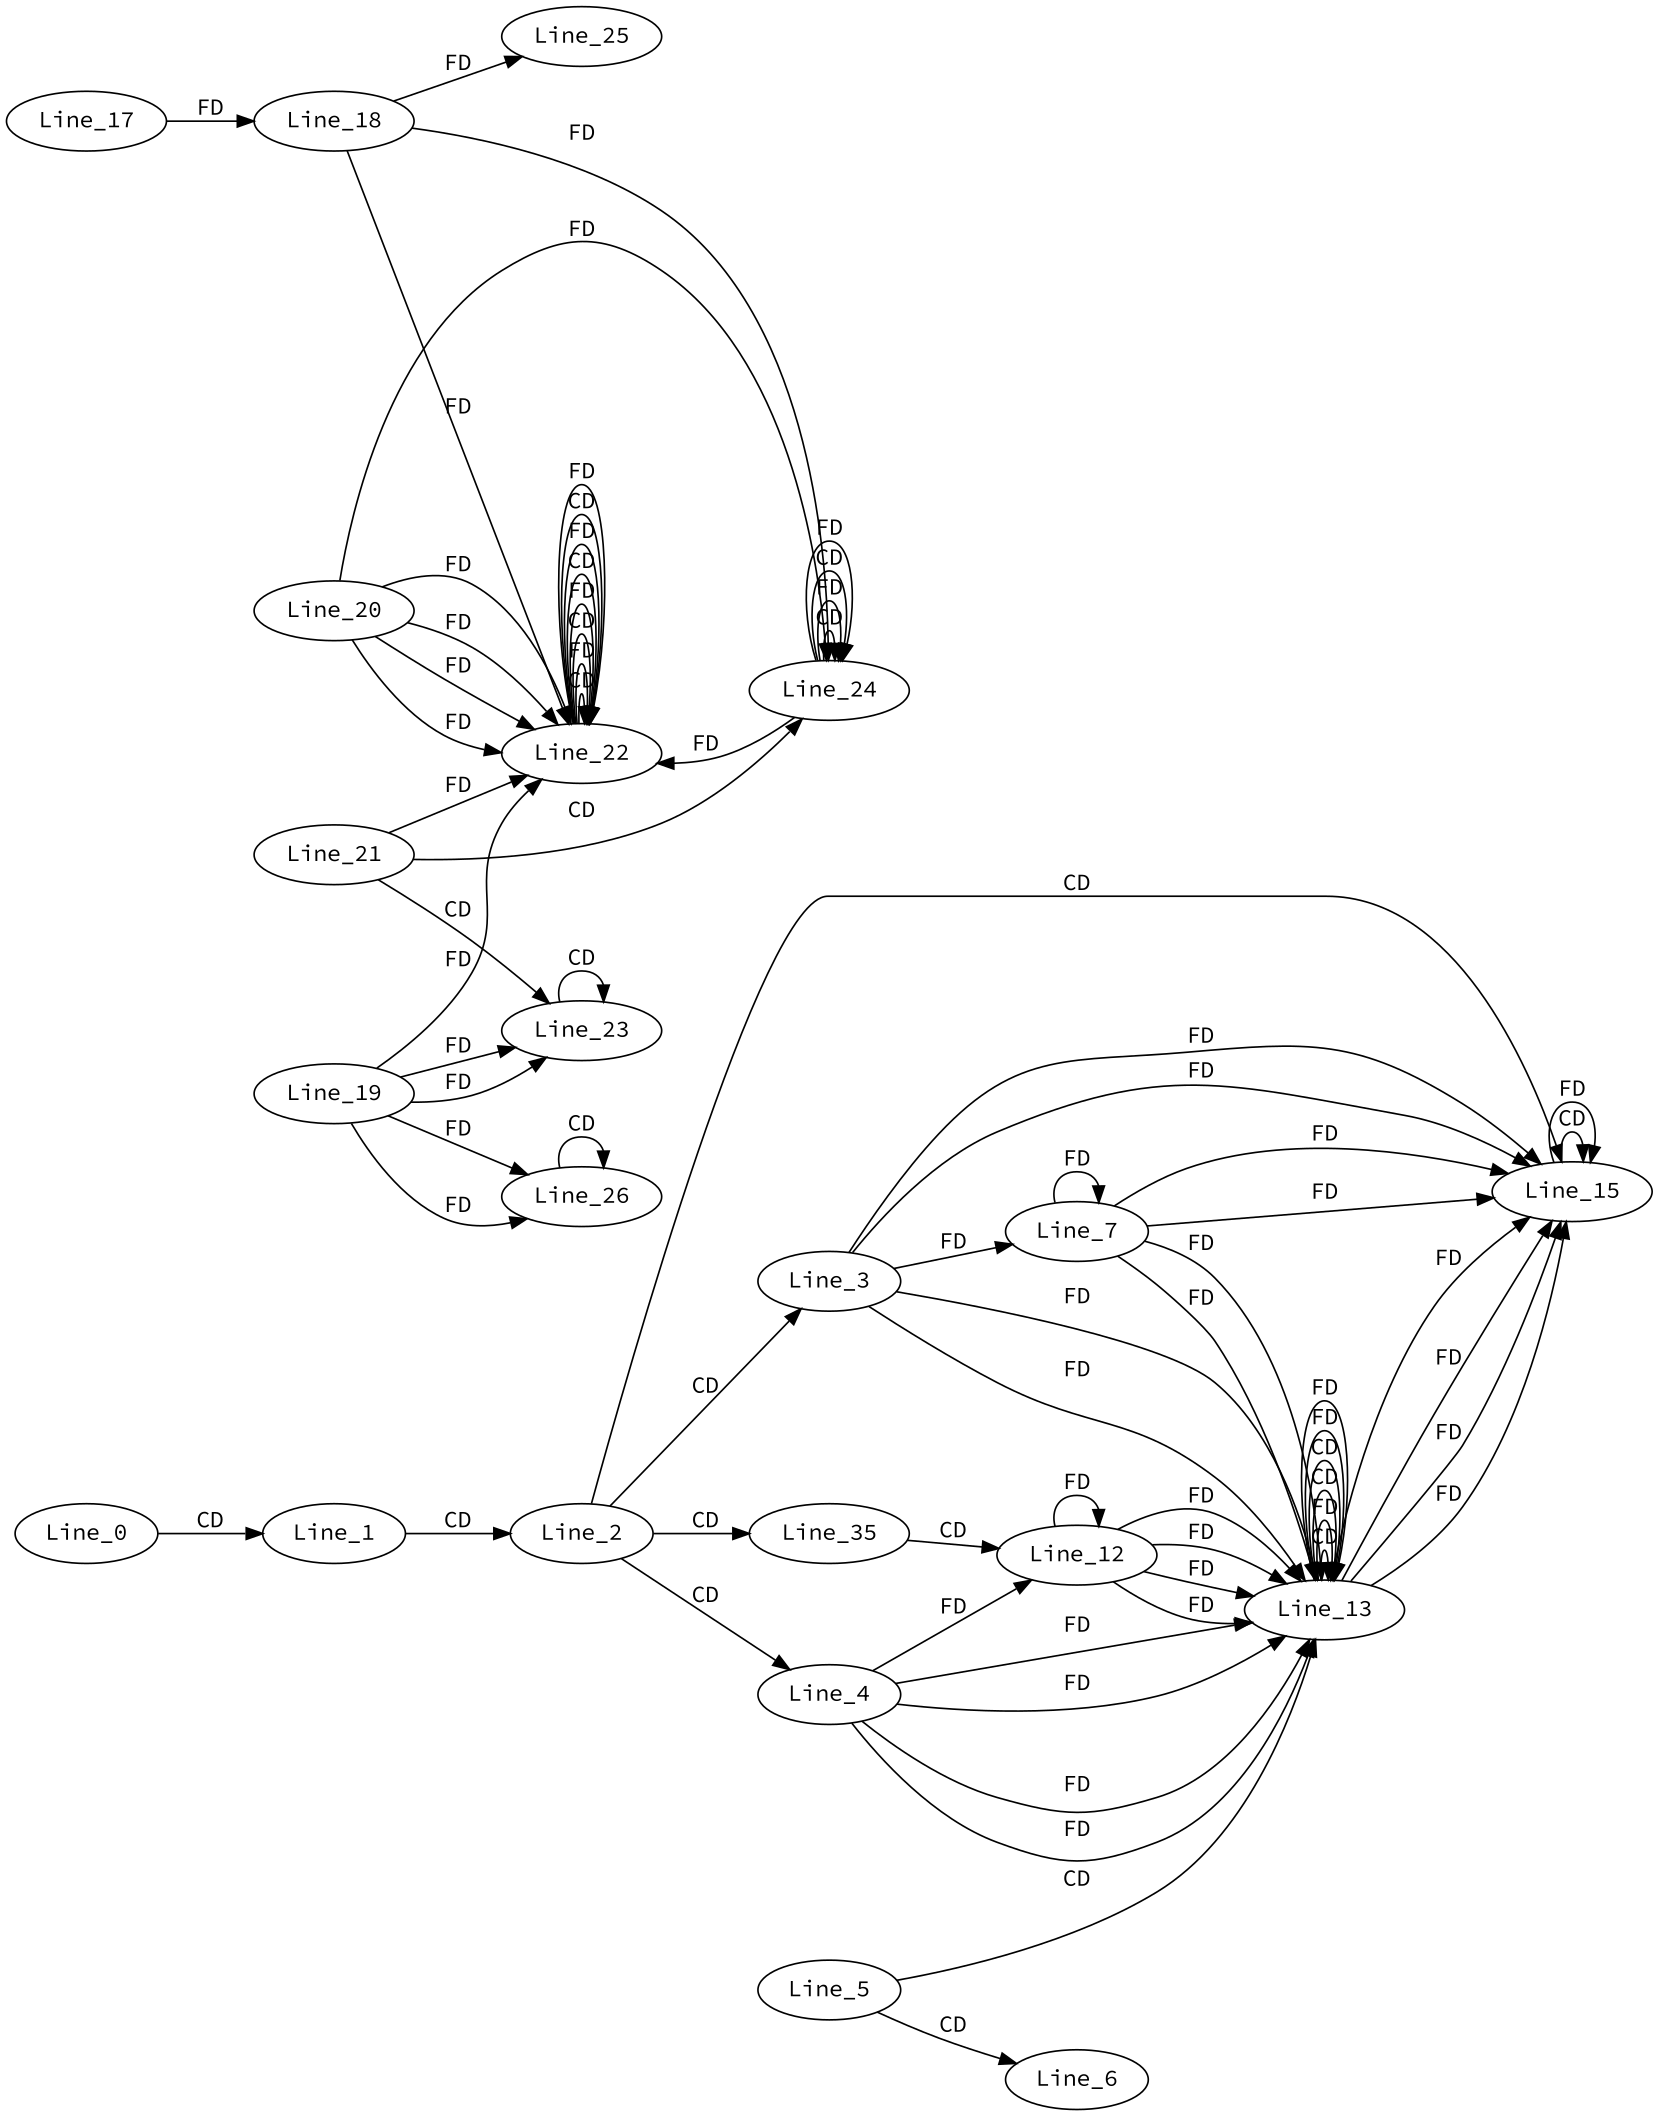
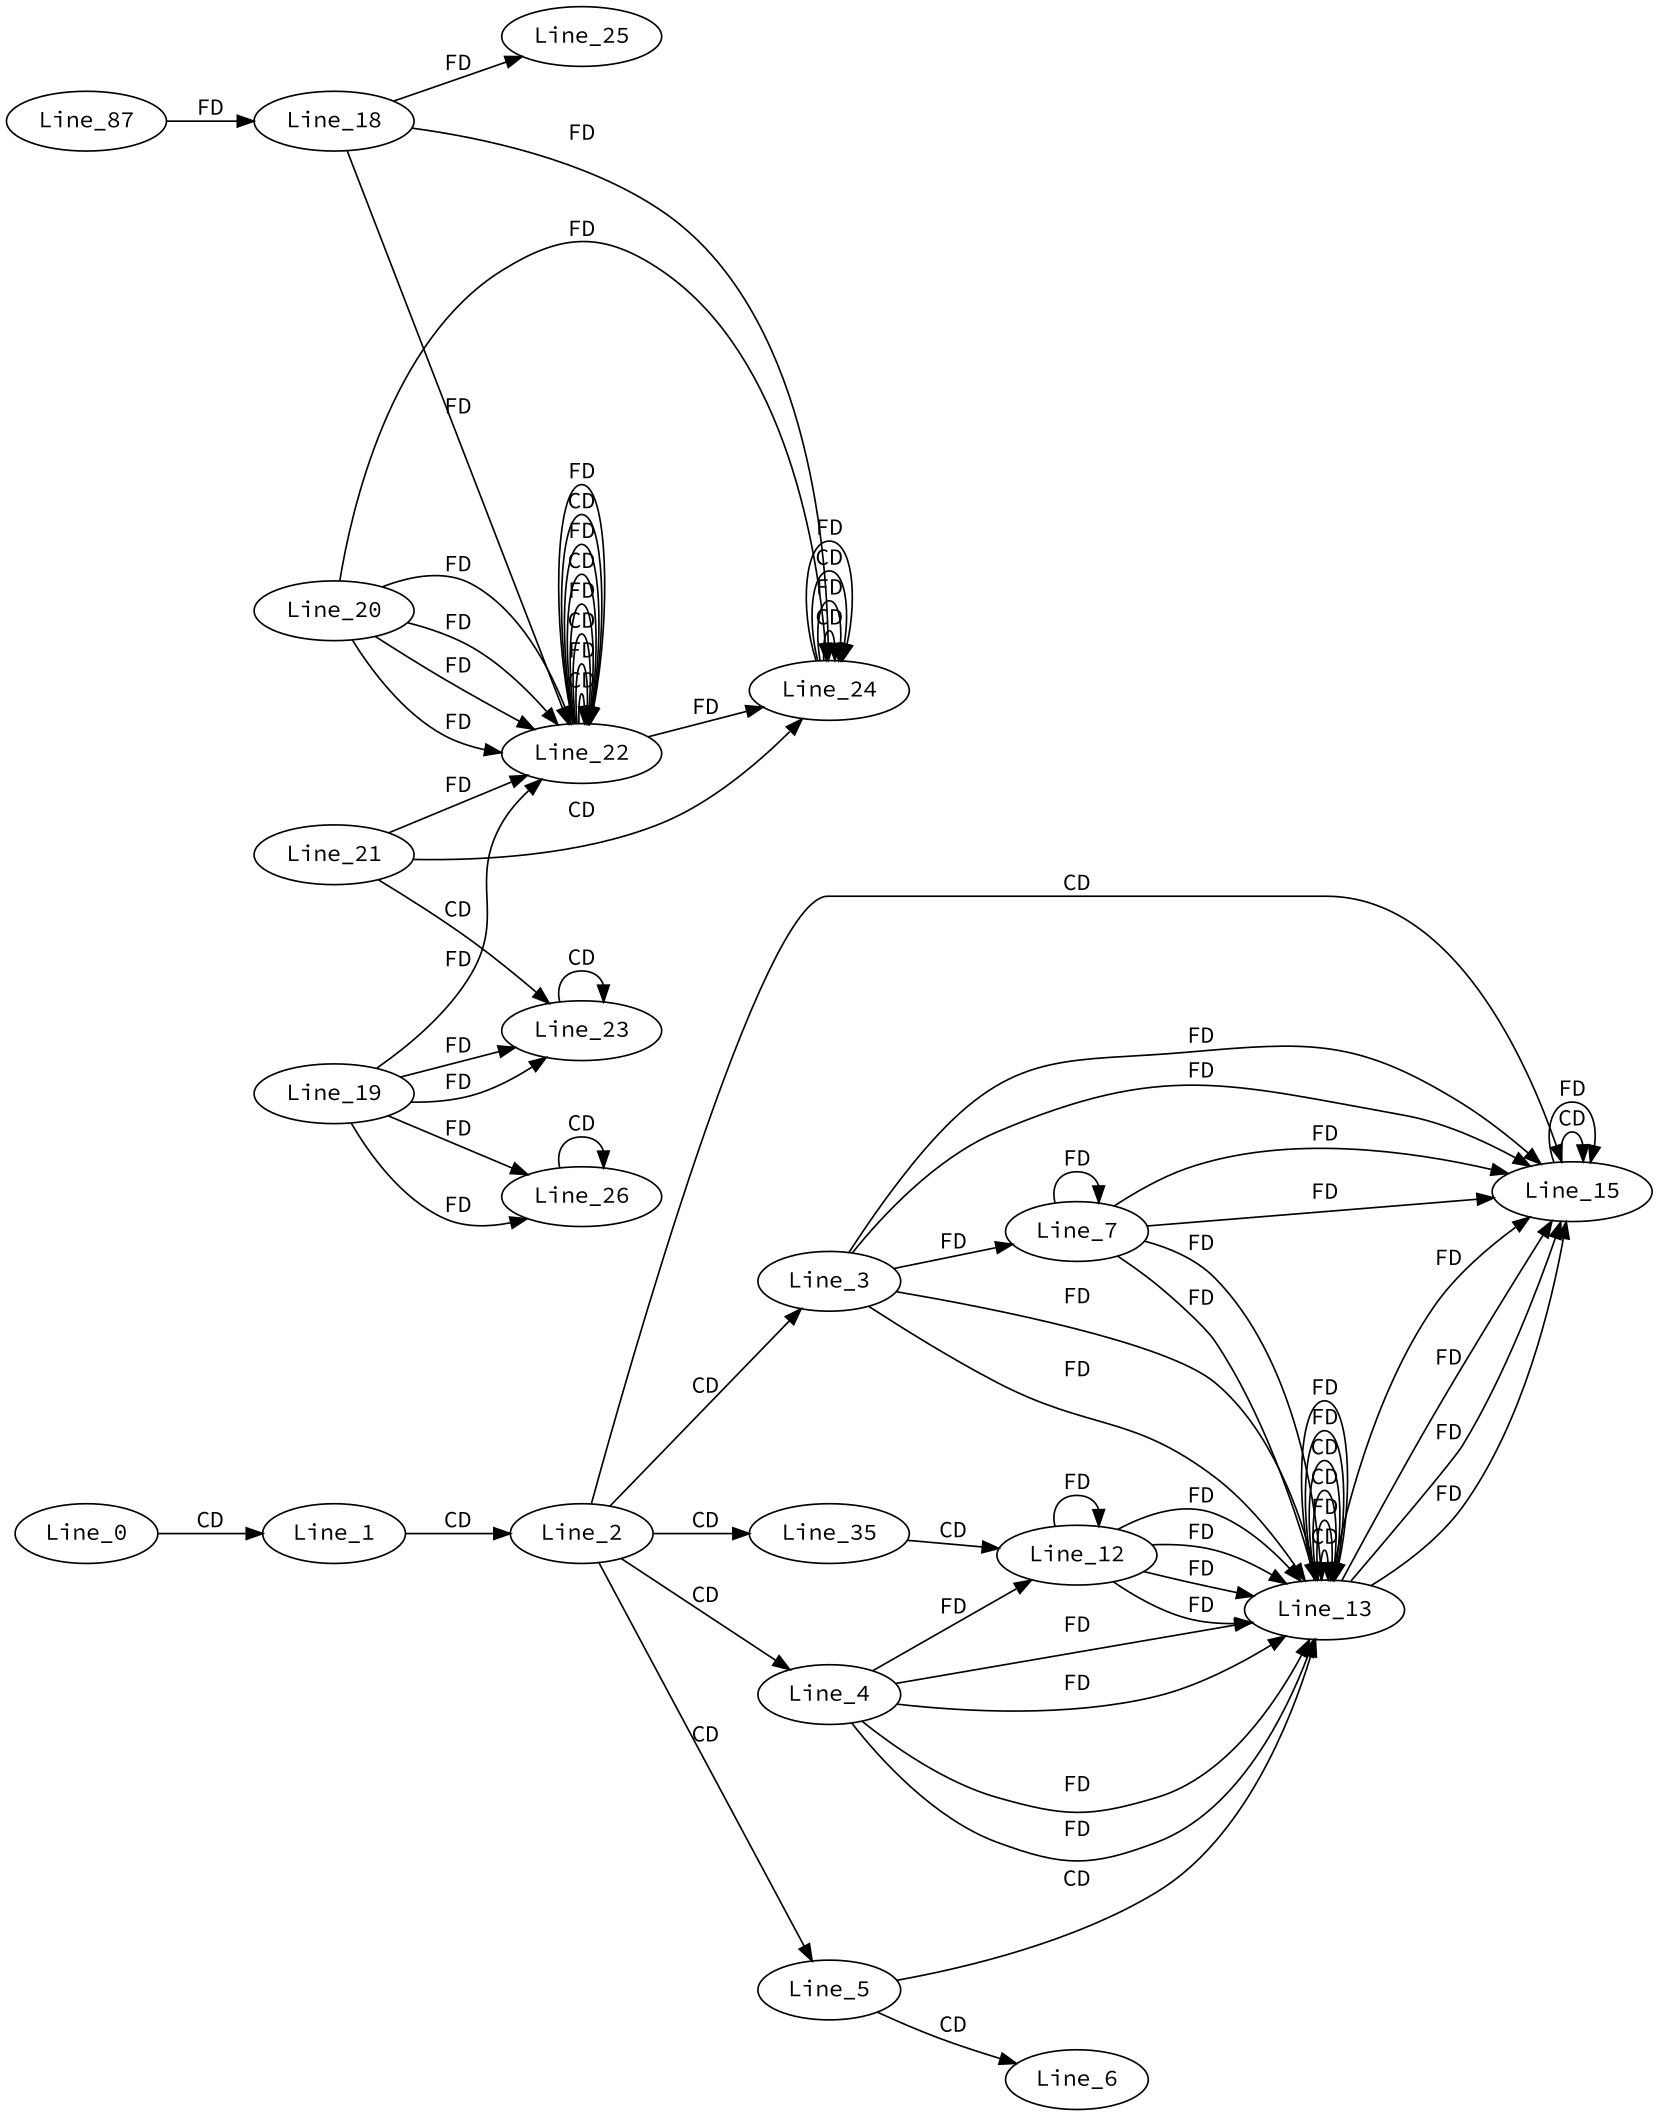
  digraph {
    fontname="Source Code Pro"
    rankdir=LR
    node [fontname="Source Code Pro"]
    edge [fontname="Source Code Pro"]
    Line_0
    Line_1
    Line_2
    Line_3
    Line_4
    Line_5
    Line_15
    Line_35
    Line_7
    Line_13
    Line_12
    Line_6
-   Line_17
+   Line_17 [label=Line_87]
    Line_18
    Line_22
    Line_24
    Line_25
    Line_21
    Line_23
    Line_20
    Line_19
    Line_26
    Line_0 -> Line_1 [label=CD]
    Line_1 -> Line_2 [label=CD]
    Line_2 -> Line_3 [label=CD]
    Line_2 -> Line_4 [label=CD]
+   Line_2 -> Line_5 [label=CD]
    Line_2 -> Line_15 [label=CD]
    Line_2 -> Line_35 [label=CD]
    Line_3 -> Line_15 [label=FD]
    Line_3 -> Line_15 [label=FD]
    Line_3 -> Line_7 [label=FD]
    Line_3 -> Line_13 [label=FD]
    Line_3 -> Line_13 [label=FD]
    Line_4 -> Line_13 [label=FD]
    Line_4 -> Line_13 [label=FD]
    Line_4 -> Line_13 [label=FD]
    Line_4 -> Line_13 [label=FD]
    Line_4 -> Line_12 [label=FD]
    Line_5 -> Line_13 [label=CD]
    Line_5 -> Line_6 [label=CD]
    Line_15 -> Line_15 [label=CD]
    Line_15 -> Line_15 [label=FD]
    Line_35 -> Line_12 [label=CD]
    Line_7 -> Line_15 [label=FD]
    Line_7 -> Line_15 [label=FD]
    Line_7 -> Line_7 [label=FD]
    Line_7 -> Line_13 [label=FD]
    Line_7 -> Line_13 [label=FD]
    Line_13 -> Line_15 [label=FD]
    Line_13 -> Line_15 [label=FD]
    Line_13 -> Line_15 [label=FD]
    Line_13 -> Line_15 [label=FD]
    Line_13 -> Line_13 [label=CD]
    Line_13 -> Line_13 [label=FD]
    Line_13 -> Line_13 [label=CD]
    Line_13 -> Line_13 [label=CD]
    Line_13 -> Line_13 [label=FD]
    Line_13 -> Line_13 [label=FD]
    Line_12 -> Line_13 [label=FD]
    Line_12 -> Line_13 [label=FD]
    Line_12 -> Line_13 [label=FD]
    Line_12 -> Line_13 [label=FD]
    Line_12 -> Line_12 [label=FD]
    Line_17 -> Line_18 [label=FD]
    Line_18 -> Line_22 [label=FD]
    Line_18 -> Line_24 [label=FD]
    Line_18 -> Line_25 [label=FD]
    Line_22 -> Line_22 [label=CD]
    Line_22 -> Line_22 [label=FD]
    Line_22 -> Line_22 [label=CD]
    Line_22 -> Line_22 [label=FD]
    Line_22 -> Line_22 [label=CD]
    Line_22 -> Line_22 [label=FD]
    Line_22 -> Line_22 [label=CD]
    Line_22 -> Line_22 [label=FD]
-   Line_24 -> Line_22 [label=FD]
+   Line_22 -> Line_24 [label=FD]
    Line_24 -> Line_24 [label=CD]
    Line_24 -> Line_24 [label=FD]
    Line_24 -> Line_24 [label=CD]
    Line_24 -> Line_24 [label=FD]
    Line_21 -> Line_22 [label=FD]
    Line_21 -> Line_24 [label=CD]
    Line_21 -> Line_23 [label=CD]
    Line_23 -> Line_23 [label=CD]
    Line_20 -> Line_22 [label=FD]
    Line_20 -> Line_22 [label=FD]
    Line_20 -> Line_22 [label=FD]
    Line_20 -> Line_22 [label=FD]
    Line_20 -> Line_24 [label=FD]
    Line_19 -> Line_22 [label=FD]
    Line_19 -> Line_23 [label=FD]
    Line_19 -> Line_23 [label=FD]
    Line_19 -> Line_26 [label=FD]
    Line_19 -> Line_26 [label=FD]
    Line_26 -> Line_26 [label=CD]
  }
